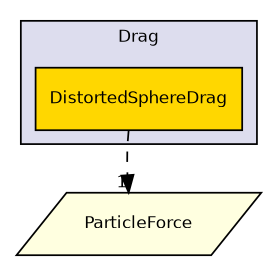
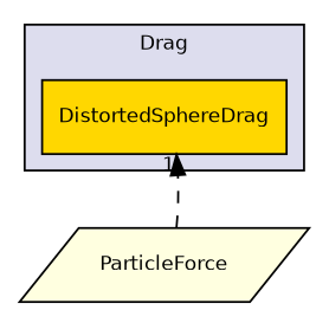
  digraph {
    compound=true
    node [fontname=Helvetica fontsize=10 style=filled]
    n1 [fillcolor=gold label=DistortedSphereDrag pencolor=black shape=box]
    n2 [label=ParticleForce shape=parallelogram fillcolor=lightyellow]
    subgraph cluster_1 {
      bgcolor="#ddddee"
      fontname=Helvetica
      fontsize=10
      label=Drag
      pencolor=black
      n1
    }
-   n1 -> n2 [headlabel=1 labeldistance=1.5 labelfontname=Helvetica labelfontsize=10 style=dashed]
+   n2 -> n1 [headlabel=1 labeldistance=1.5 labelfontname=Helvetica labelfontsize=10 style=dashed]
  }
